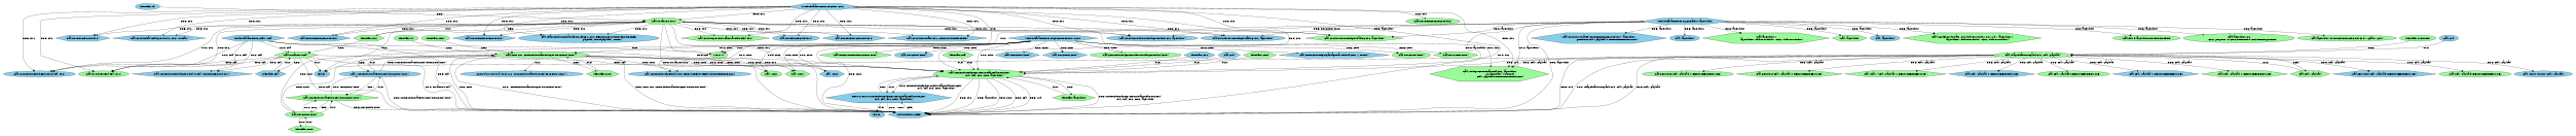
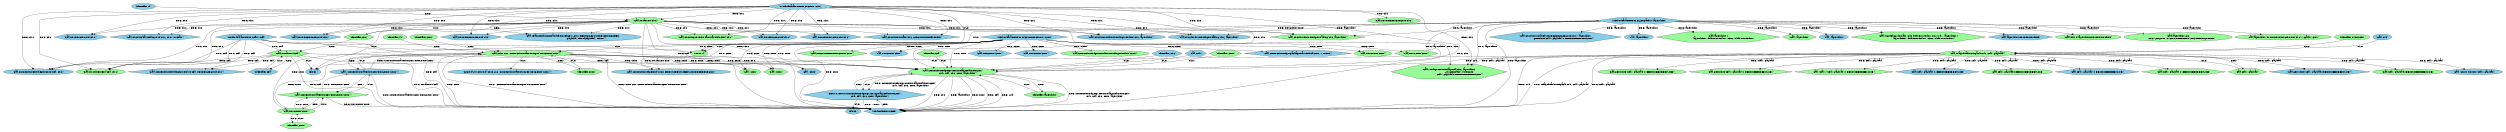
  digraph {
    node [fillcolor=palegreen shape=hexagon style=filled]
    edge [arrowhead=dot]
    n1 [label="(Call,connection_edge_process_relay_cell_not_open(\n               &rh, cell, circ, conn, layer_hint))" shape=ellipse]
    n2 [fillcolor=skyblue label="(Return,return connection_edge_process_relay_cell_not_open(\n               &rh, cell, circ, conn, layer_hint);)"]
    n3 [fillcolor=skyblue label="(MethodReturn,RET)"]
    n4 [label="(Identifier,layer_hint)"]
    n5 [fillcolor=skyblue label="(Block,)" shape=ellipse]
    n6 [label="(Call,relay_header_unpack(&rh, cell->payload))" shape=ellipse]
    n7 [label="(Call,get_uint8(cell->payload + RELAY_HEADER_SIZE))" shape=ellipse]
    n8 [label="(Call,get_uint8(cell->payload + RELAY_HEADER_SIZE))"]
    n9 [label="(Call,(char*)(cell->payload + RELAY_HEADER_SIZE))"]
    n10 [fillcolor=skyblue label="(Call,cell->payload + RELAY_HEADER_SIZE)"]
    n11 [label="(Call,cell->payload+RELAY_HEADER_SIZE)" shape=ellipse]
    n12 [fillcolor=skyblue label="(Call,cell->payload + RELAY_HEADER_SIZE)"]
    n13 [label="(Call,cell->payload + RELAY_HEADER_SIZE)"]
    n14 [label="(Call,cell->payload)"]
    n15 [fillcolor=skyblue label="(Call,get_uint8(cell->payload+RELAY_HEADER_SIZE))"]
    n16 [label="(Call,cell->payload+RELAY_HEADER_SIZE)" shape=ellipse]
    n17 [label="(Call,rend_process_relay_cell(circ, layer_hint,\n                              rh.command, rh.length,\n                              cell->payload+RELAY_HEADER_SIZE))"]
    n18 [fillcolor=skyblue label="(Block,)" shape=ellipse]
    n19 [fillcolor=skyblue label="(Call,(const uint8_t*)cell->payload)" shape=ellipse]
    n20 [label="(Call,tor_assert(cell))"]
    n21 [fillcolor=skyblue label="(Call,connection_exit_begin_conn(cell, circ))" shape=ellipse]
    n22 [fillcolor=skyblue label="(Identifier,cell)"]
    n23 [label="(Call,circuit_extend(cell, circ))" shape=ellipse]
    n24 [fillcolor=skyblue label="(Call,connection_exit_begin_resolve(cell, TO_OR_CIRCUIT(circ)))"]
    n25 [fillcolor=skyblue label="(MethodParameterIn,cell_t *cell)"]
    1000114 [shape=ellipse]
    n27 [label="(Call,tor_assert(circ))"]
    n28 [fillcolor=skyblue label="(Call,circuit_clear_cell_queue(circ, circ->n_chan))"]
    n29 [fillcolor=skyblue label="(Call,TO_ORIGIN_CIRCUIT(circ))"]
    n30 [fillcolor=skyblue label="(Call,TO_ORIGIN_CIRCUIT(circ))"]
    n31 [fillcolor=skyblue label="(Call,circuit_consider_sending_sendme(circ, layer_hint))" shape=ellipse]
    n32 [fillcolor=skyblue label="(Call,relay_send_command_from_edge(0, circ, RELAY_COMMAND_TRUNCATED,\n                                     payload, sizeof(payload), NULL))" shape=ellipse]
    n33 [label="(Call,circuit_queue_streams_are_blocked(circ))"]
    n34 [fillcolor=skyblue label="(Call,TO_OR_CIRCUIT(circ))"]
    n35 [fillcolor=skyblue label="(Call,TO_OR_CIRCUIT(circ))" shape=ellipse]
    n36 [fillcolor=skyblue label="(Call,TO_ORIGIN_CIRCUIT(circ))"]
    n37 [fillcolor=skyblue label="(Call,circuit_resume_edge_reading(circ, layer_hint))" shape=ellipse]
    n38 [label="(Call,circuit_resume_edge_reading(circ, layer_hint))"]
    n39 [label="(Identifier,circ)"]
    n40 [fillcolor=skyblue label="(Call,circuit_set_state(circ, CIRCUIT_STATE_OPEN))"]
    n41 [fillcolor=skyblue label="(MethodParameterIn,circuit_t *circ)"]
    n42 [label="(Call,TO_ORIGIN_CIRCUIT(circ))" shape=ellipse]
    n43 [label="(Call,conn && !connection_state_is_open(TO_CONN(conn)))" shape=ellipse]
    n44 [fillcolor=skyblue label="(Call,!connection_state_is_open(TO_CONN(conn)))" shape=ellipse]
    n45 [fillcolor=skyblue label="(ControlStructure,if (conn && !connection_state_is_open(TO_CONN(conn))))" shape=ellipse]
    n46 [fillcolor=skyblue label="(Call,connection_edge_end(conn, END_STREAM_REASON_TORPROTOCOL))" shape=ellipse]
    n47 [label="(Call,!conn)" shape=ellipse]
    n48 [label="(Call,!conn)"]
    n49 [fillcolor=skyblue label="(Call,!conn)"]
    n50 [label="(Identifier,conn)"]
    n51 [label="(Call,connection_state_is_open(TO_CONN(conn)))"]
    n52 [label="(Call,TO_CONN(conn))" shape=ellipse]
    n53 [label="(Identifier,conn)"]
    n54 [fillcolor=skyblue label="(MethodParameterIn,edge_connection_t *conn)"]
    n55 [fillcolor=skyblue label="(Call,connection_edge_package_raw_inbuf(conn, 1, NULL))"]
    n56 [label="(Call,TO_CONN(conn))" shape=ellipse]
    n57 [label="(Call,TO_CONN(conn))"]
    n58 [label="(Call,EDGE_TO_ENTRY_CONN(conn))"]
    n59 [fillcolor=skyblue label="(Call,TO_CONN(conn))" shape=ellipse]
    n60 [fillcolor=skyblue label="(Call,TO_CONN(conn))"]
    n61 [fillcolor=skyblue label="(Call,TO_CONN(conn))"]
    n62 [label="(Call,connection_edge_consider_sending_sendme(conn))" shape=ellipse]
    n63 [fillcolor=skyblue label="(MethodParameterIn,crypt_path_t *layer_hint)"]
    n64 [fillcolor=skyblue label="(Call,circuit_truncated(TO_ORIGIN_CIRCUIT(circ), layer_hint,\n                        get_uint8(cell->payload + RELAY_HEADER_SIZE)))"]
    n65 [fillcolor=skyblue label="(Call,!layer_hint)" shape=ellipse]
    n66 [label="(Call,layer_hint ?\n                layer_hint->deliver_window : circ->deliver_window)"]
    n67 [label="(Call,!layer_hint)"]
    n68 [fillcolor=skyblue label="(Call,!layer_hint)" shape=ellipse]
    n69 [label="(Call,log_debug(domain,\"circ deliver_window now %d.\", layer_hint ?\n                layer_hint->deliver_window : circ->deliver_window))"]
+   n70 [fillcolor=skyblue label="(Call,layer_hint?LD_APP:LD_EXIT)"]
    n71 [label="(Call,exit = layer_hint?LD_APP:LD_EXIT)" shape=ellipse]
    n72 [label="(Call,layer_hint &&\n          circ->purpose != CIRCUIT_PURPOSE_S_REND_JOINED)" shape=ellipse]
    n73 [label="(Call,layer_hint != TO_ORIGIN_CIRCUIT(circ)->cpath->prev)" shape=ellipse]
    n74 [label="(Identifier,num_seen)" shape=ellipse]
    n75 [fillcolor=skyblue label="(Identifier,rh)" shape=ellipse]
    n76 [label="(Identifier,conn)" shape=ellipse]
    n77 [label="(Identifier,cell)"]
    n78 [fillcolor=skyblue label="(Call,&rh)" shape=ellipse]
    n79 [fillcolor=skyblue label="(Identifier,circ)"]
    n80 [fillcolor=skyblue label="(Call,&rh)"]
    n81 [label="(Identifier,conn)"]
    n82 [label="(Identifier,rh)" shape=ellipse]
    n1 -> n2 [label="AST: "]
    n1 -> n2 [label="DDG: connection_edge_process_relay_cell_not_open(\n               &rh, cell, circ, conn, layer_hint)"]
    n1 -> n3 [arrowhead=box label="DDG: circ"]
    n1 -> n3 [arrowhead=box label="DDG: layer_hint"]
    n1 -> n3 [arrowhead=box label="DDG: conn"]
    n1 -> n3 [label="DDG: cell"]
    n1 -> n3 [label="DDG: &rh"]
    n1 -> n3 [arrowhead=box label="DDG: connection_edge_process_relay_cell_not_open(\n               &rh, cell, circ, conn, layer_hint)"]
    n1 -> n4 [label="CFG: "]
    n2 -> n1 [arrowhead=tee label="CFG: "]
    n2 -> n3 [label="DDG: <RET>"]
    n2 -> n5 [arrowhead=box label="AST: "]
    n3 -> n2 [arrowhead=tee label="CFG: "]
    n4 -> n1 [label="AST: "]
    n6 -> n1 [arrowhead=tee label="DDG: &rh"]
    n6 -> n3 [label="DDG: &rh"]
    n6 -> n3 [arrowhead=tee label="DDG: relay_header_unpack(&rh, cell->payload)"]
    n6 -> n3 [arrowhead=box label="DDG: cell->payload"]
    n6 -> n7 [label="DDG: cell->payload"]
    n6 -> n8 [label="DDG: cell->payload"]
    n6 -> n9 [label="DDG: cell->payload"]
    n6 -> n10 [arrowhead=box label="DDG: cell->payload"]
    n6 -> n11 [arrowhead=tee label="DDG: cell->payload"]
    n6 -> n12 [arrowhead=tee label="DDG: cell->payload"]
    n6 -> n13 [label="DDG: cell->payload"]
    n6 -> n14 [label="CFG: "]
    n6 -> n15 [arrowhead=box label="DDG: cell->payload"]
    n6 -> n16 [label="DDG: cell->payload"]
    n6 -> n17 [label="DDG: cell->payload"]
    n6 -> n18 [label="AST: "]
    n6 -> n19 [label="DDG: cell->payload"]
    n14 -> n6 [arrowhead=box label="AST: "]
    n20 -> n1 [arrowhead=box label="DDG: cell"]
    n20 -> n3 [label="DDG: cell"]
    n20 -> n3 [arrowhead=box label="DDG: tor_assert(cell)"]
    n20 -> n18 [arrowhead=box label="AST: "]
    n20 -> n21 [arrowhead=tee label="DDG: cell"]
    n20 -> n22 [arrowhead=box label="CFG: "]
    n20 -> n23 [label="DDG: cell"]
    n20 -> n24 [arrowhead=box label="DDG: cell"]
    n22 -> n20 [label="AST: "]
    n25 -> n1 [label="DDG: cell"]
    n25 -> n3 [label="DDG: cell"]
    n25 -> n20 [arrowhead=tee label="DDG: cell"]
    n25 -> n21 [arrowhead=tee label="DDG: cell"]
    n25 -> n23 [arrowhead=box label="DDG: cell"]
    n25 -> n24 [arrowhead=tee label="DDG: cell"]
    n25 -> 1000114 [arrowhead=box label="AST: "]
    n27 -> n1 [arrowhead=tee label="DDG: circ"]
    n27 -> n3 [label="DDG: tor_assert(circ)"]
    n27 -> n3 [label="DDG: circ"]
    n27 -> n17 [label="DDG: circ"]
    n27 -> n18 [arrowhead=box label="AST: "]
    n27 -> n21 [arrowhead=box label="DDG: circ"]
    n27 -> n23 [arrowhead=box label="DDG: circ"]
    n27 -> n28 [arrowhead=tee label="DDG: circ"]
    n27 -> n29 [label="DDG: circ"]
    n27 -> n30 [label="DDG: circ"]
    n27 -> n31 [arrowhead=box label="DDG: circ"]
    n27 -> n32 [arrowhead=tee label="DDG: circ"]
    n27 -> n33 [arrowhead=tee label="DDG: circ"]
    n27 -> n34 [arrowhead=tee label="DDG: circ"]
    n27 -> n35 [label="DDG: circ"]
    n27 -> n36 [arrowhead=tee label="DDG: circ"]
    n27 -> n37 [arrowhead=box label="DDG: circ"]
    n27 -> n38 [label="DDG: circ"]
    n27 -> n39 [arrowhead=tee label="CFG: "]
    n27 -> n40 [arrowhead=tee label="DDG: circ"]
    n39 -> n20 [arrowhead=box label="CFG: "]
    n39 -> n27 [arrowhead=box label="AST: "]
    n41 -> n1 [label="DDG: circ"]
    n41 -> n3 [label="DDG: circ"]
    n41 -> n17 [label="DDG: circ"]
    n41 -> n21 [arrowhead=box label="DDG: circ"]
    n41 -> n23 [arrowhead=box label="DDG: circ"]
    n41 -> 1000114 [label="AST: "]
    n41 -> n27 [label="DDG: circ"]
    n41 -> n28 [arrowhead=tee label="DDG: circ"]
    n41 -> n29 [arrowhead=tee label="DDG: circ"]
    n41 -> n30 [arrowhead=box label="DDG: circ"]
    n41 -> n31 [label="DDG: circ"]
    n41 -> n32 [arrowhead=box label="DDG: circ"]
    n41 -> n33 [label="DDG: circ"]
    n41 -> n34 [arrowhead=box label="DDG: circ"]
    n41 -> n35 [arrowhead=tee label="DDG: circ"]
    n41 -> n36 [label="DDG: circ"]
    n41 -> n37 [arrowhead=tee label="DDG: circ"]
    n41 -> n38 [arrowhead=tee label="DDG: circ"]
    n41 -> n40 [arrowhead=box label="DDG: circ"]
    n41 -> n42 [arrowhead=tee label="DDG: circ"]
    n43 -> n1 [label="DDG: conn"]
    n43 -> n3 [arrowhead=box label="DDG: conn"]
    n43 -> n3 [arrowhead=tee label="DDG: !connection_state_is_open(TO_CONN(conn))"]
    n43 -> n3 [arrowhead=box label="DDG: conn && !connection_state_is_open(TO_CONN(conn))"]
    n43 -> n44 [arrowhead=box label="CFG: "]
    n43 -> n45 [label="AST: "]
    n43 -> n46 [label="DDG: conn"]
    n43 -> n47 [label="DDG: conn"]
    n43 -> n48 [arrowhead=box label="DDG: conn"]
    n43 -> n49 [label="DDG: conn"]
    n43 -> n50 [arrowhead=tee label="CFG: "]
    n44 -> n3 [label="DDG: connection_state_is_open(TO_CONN(conn))"]
    n44 -> n43 [label="AST: "]
    n44 -> n43 [label="DDG: connection_state_is_open(TO_CONN(conn))"]
    n44 -> n51 [arrowhead=box label="CFG: "]
    n50 -> n43 [arrowhead=tee label="AST: "]
    n51 -> n3 [arrowhead=tee label="DDG: TO_CONN(conn)"]
    n51 -> n44 [arrowhead=tee label="AST: "]
    n51 -> n44 [arrowhead=tee label="DDG: TO_CONN(conn)"]
    n51 -> n52 [arrowhead=tee label="CFG: "]
    n52 -> n43 [label="DDG: conn"]
    n52 -> n51 [label="AST: "]
    n52 -> n51 [label="DDG: conn"]
    n52 -> n53 [label="CFG: "]
    n53 -> n52 [arrowhead=tee label="AST: "]
    n54 -> n1 [label="DDG: conn"]
    n54 -> n3 [arrowhead=box label="DDG: conn"]
    n54 -> 1000114 [label="AST: "]
    n54 -> n43 [arrowhead=box label="DDG: conn"]
    n54 -> n46 [arrowhead=box label="DDG: conn"]
    n54 -> n47 [label="DDG: conn"]
    n54 -> n48 [label="DDG: conn"]
    n54 -> n49 [label="DDG: conn"]
    n54 -> n52 [arrowhead=tee label="DDG: conn"]
    n54 -> n55 [arrowhead=tee label="DDG: conn"]
    n54 -> n56 [arrowhead=box label="DDG: conn"]
    n54 -> n57 [label="DDG: conn"]
-   n54 -> n58 [arrowhead=tee label="DDG: conn"]
+   n54 -> n58 [arrowhead=tee label="CONN: conn"]
    n54 -> n59 [arrowhead=box label="DDG: conn"]
    n54 -> n60 [arrowhead=tee label="DDG: conn"]
    n54 -> n61 [arrowhead=box label="DDG: conn"]
    n54 -> n62 [arrowhead=tee label="DDG: conn"]
    n63 -> n1 [arrowhead=tee label="DDG: layer_hint"]
    n63 -> n3 [label="DDG: layer_hint"]
    n63 -> n17 [arrowhead=tee label="DDG: layer_hint"]
    n63 -> 1000114 [label="AST: "]
    n63 -> n31 [arrowhead=tee label="DDG: TO_CONN(conn)"]
    n63 -> n37 [arrowhead=tee label="DDG: layer_hint"]
    n63 -> n38 [arrowhead=box label="DDG: layer_hint"]
    n63 -> n64 [label="DDG: layer_hint"]
    n63 -> n65 [arrowhead=tee label="DDG: layer_hint"]
    n63 -> n66 [arrowhead=box label="DDG: layer_hint"]
    n63 -> n67 [label="DDG: layer_hint"]
    n63 -> n68 [label="DDG: layer_hint"]
    n63 -> n69 [arrowhead=box label="DDG: layer_hint"]
+   n63 -> n70 [label="DDG: layer_hint"]
    n63 -> n71 [arrowhead=box label="DDG: layer_hint"]
    n63 -> n72 [arrowhead=tee label="DDG: layer_hint"]
    n63 -> n73 [label="DDG: layer_hint"]
    n74 -> n6 [label="CFG: "]
    n75 -> n27 [arrowhead=box label="CFG: "]
    n76 -> n43 [arrowhead=box label="CFG: "]
    n77 -> n1 [label="AST: "]
    n78 -> n6 [arrowhead=box label="AST: "]
    n79 -> n1 [arrowhead=tee label="AST: "]
    n80 -> n1 [label="AST: "]
    n81 -> n1 [arrowhead=tee label="AST: "]
    n82 -> n43 [label="CFG: "]
  }
